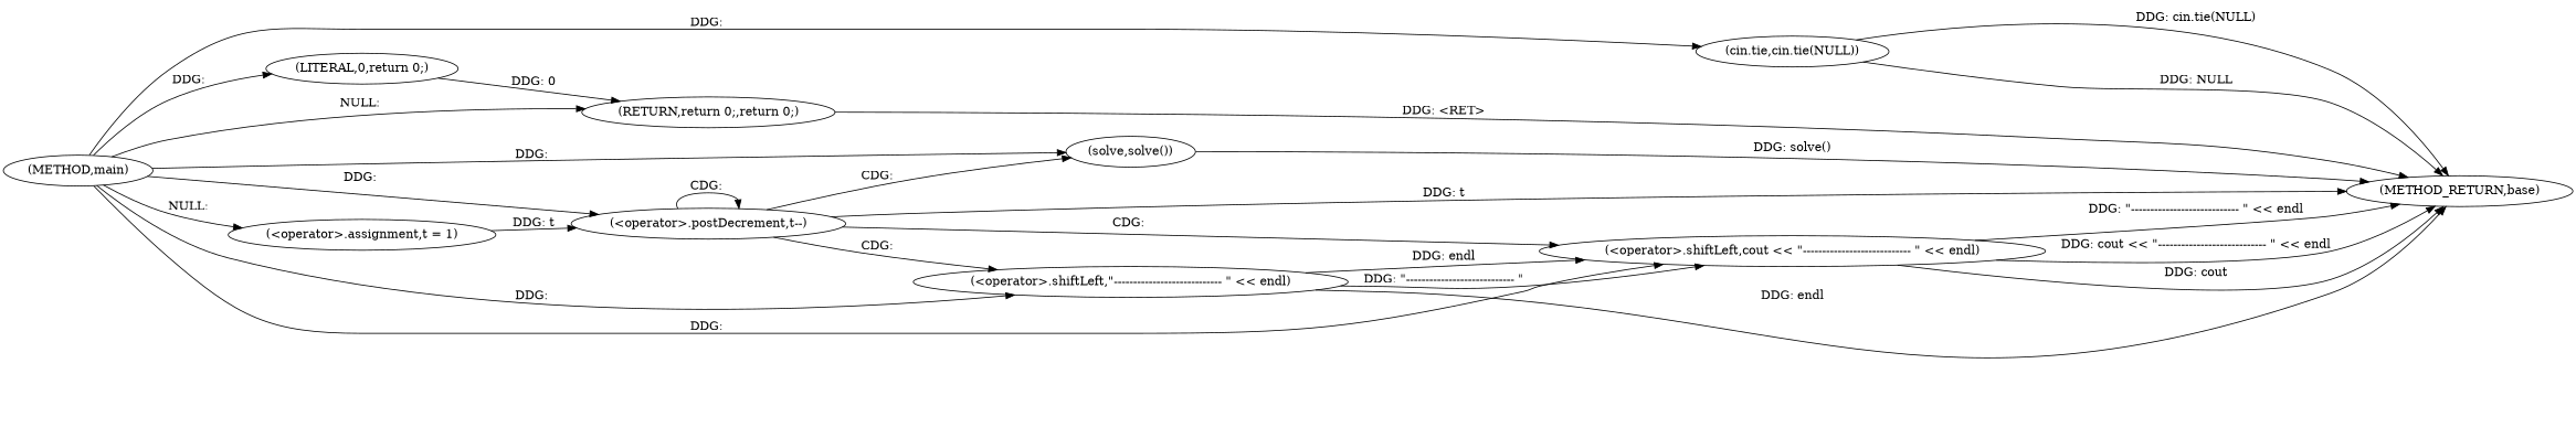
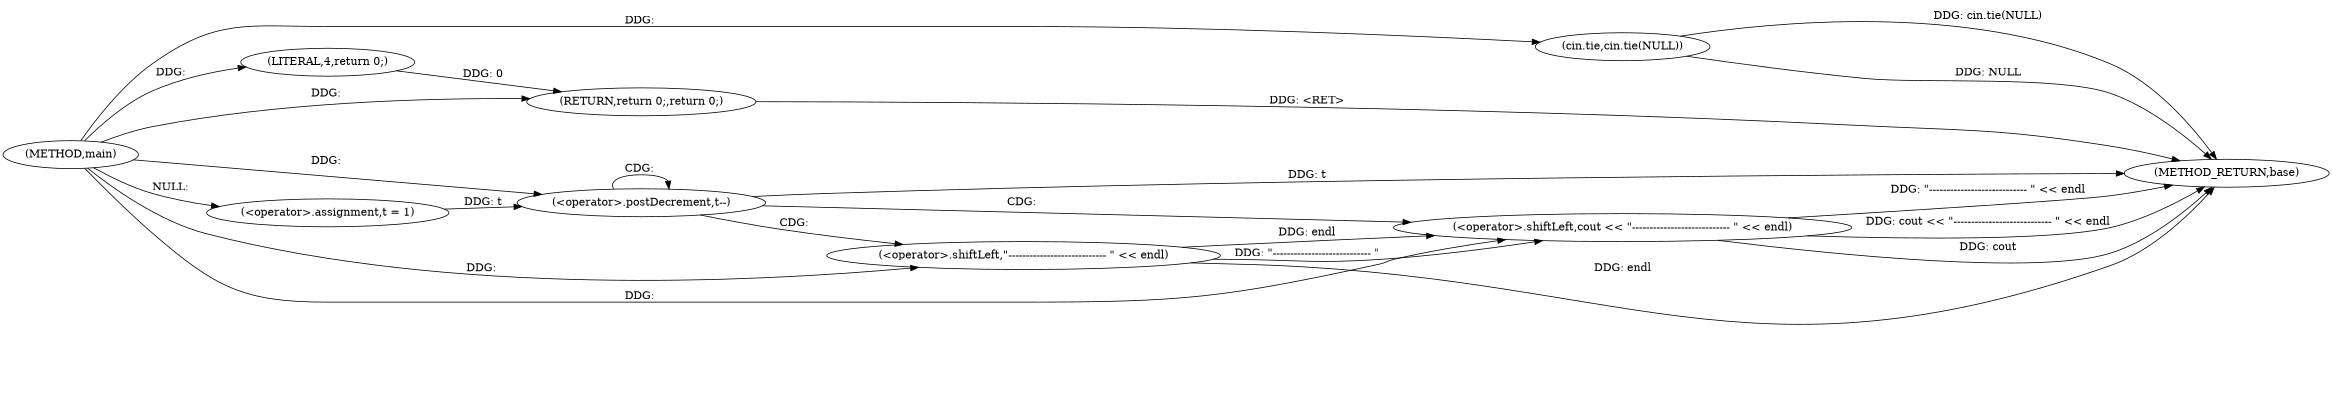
  digraph {
    rankdir=LR
    n1 [label="(METHOD,main)"]
    n2 [label="(cin.tie,cin.tie(NULL))"]
    n3 [label="(<operator>.assignment,t = 1)"]
    n4 [label="(RETURN,return 0;,return 0;)"]
    n5 [label="(<operator>.postDecrement,t--)"]
-   n6 [label="(LITERAL,0,return 0;)"]
-   n7 [label="(solve,solve())"]
+   n6 [label="(LITERAL,4,return 0;)"]
    n8 [label="(<operator>.shiftLeft,cout << \"---------------------------- \" << endl)"]
    n9 [label="(<operator>.shiftLeft,\"---------------------------- \" << endl)"]
    n10 [label="(METHOD_RETURN,base)"]
    n1 -> n2 [label="DDG: "]
    n1 -> n3 [label="NULL: "]
-   n1 -> n4 [label="NULL: "]
+   n1 -> n4 [label="DDG: "]
    n1 -> n5 [label="DDG: "]
    n1 -> n6 [label="DDG: "]
-   n1 -> n7 [label="DDG: "]
    n1 -> n8 [label="DDG: "]
    n1 -> n9 [label="DDG: "]
    n2 -> n10 [label="DDG: cin.tie(NULL)"]
    n2 -> n10 [label="DDG: NULL"]
    n3 -> n5 [label="DDG: t"]
    n4 -> n10 [label="DDG: <RET>"]
    n5 -> n5 [label="CDG: "]
-   n5 -> n7 [label="CDG: "]
    n5 -> n8 [label="CDG: "]
    n5 -> n9 [label="CDG: "]
    n5 -> n10 [label="DDG: t"]
    n6 -> n4 [label="DDG: 0"]
-   n7 -> n10 [label="DDG: solve()"]
    n8 -> n10 [label="DDG: \"---------------------------- \" << endl"]
    n8 -> n10 [label="DDG: cout << \"---------------------------- \" << endl"]
    n8 -> n10 [label="DDG: cout"]
    n9 -> n8 [label="DDG: endl"]
    n9 -> n8 [label="DDG: \"---------------------------- \""]
    n9 -> n10 [label="DDG: endl"]
  }
